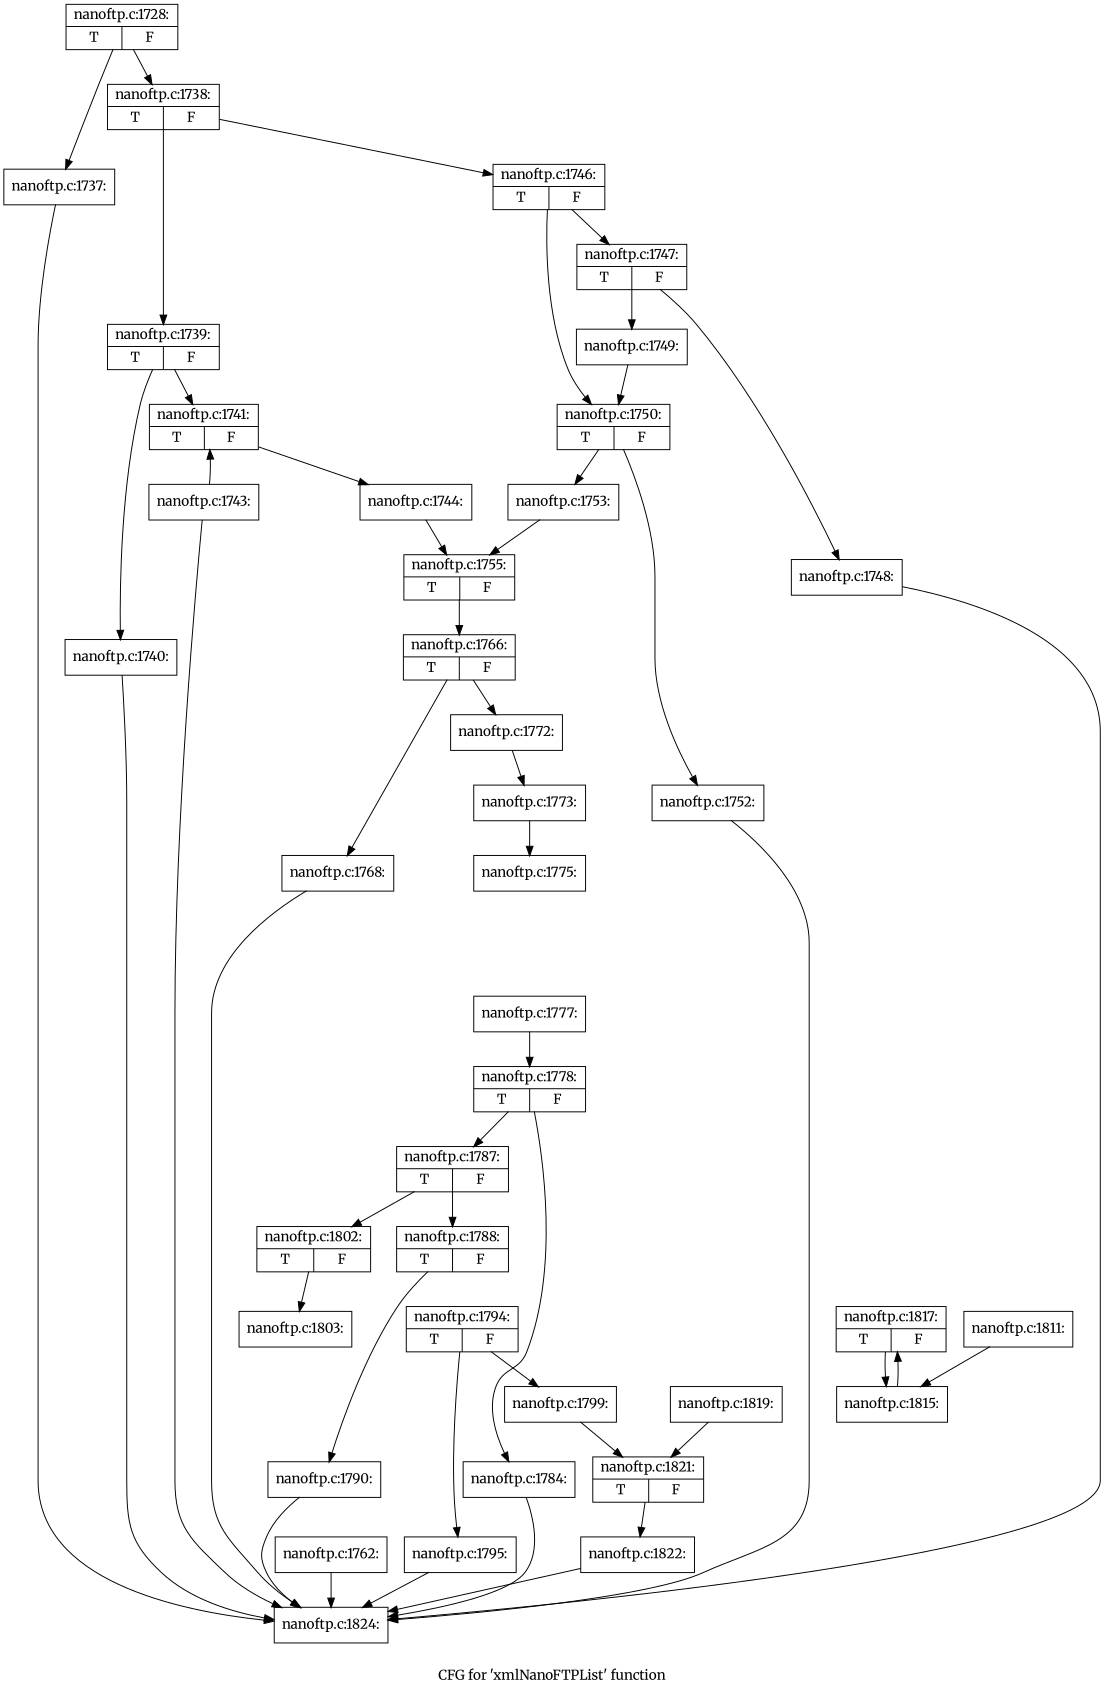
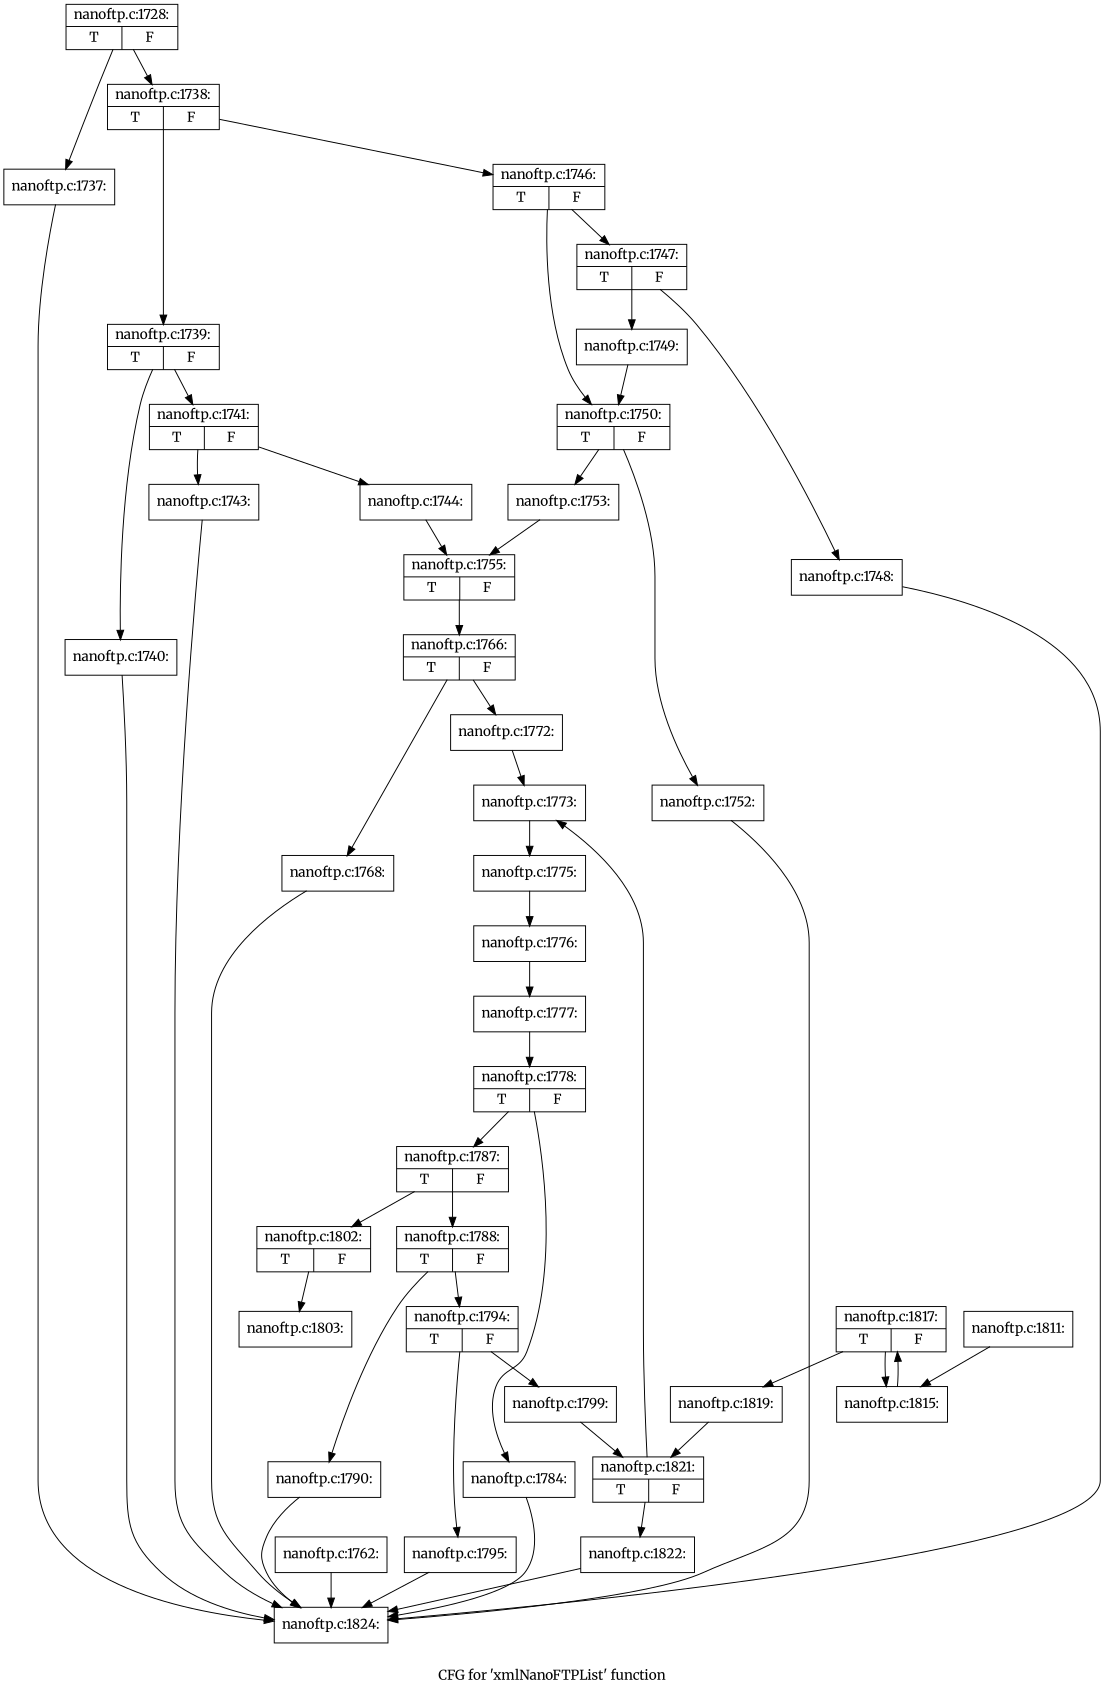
  digraph {
    fontname=Merriweather
    label="CFG for 'xmlNanoFTPList' function"
    node [fontname=Merriweather shape=record]
    edge [fontname=Merriweather]
    n1 [label="{nanoftp.c:1728:|{<s0>T|<s1>F}}"]
    n2 [label="{nanoftp.c:1737:}"]
    n3 [label="{nanoftp.c:1738:|{<s0>T|<s1>F}}"]
    n4 [label="{nanoftp.c:1824:}"]
    n5 [label="{nanoftp.c:1739:|{<s0>T|<s1>F}}"]
    n6 [label="{nanoftp.c:1746:|{<s0>T|<s1>F}}"]
    n7 [label="{nanoftp.c:1740:}"]
    n8 [label="{nanoftp.c:1741:|{<s0>T|<s1>F}}"]
    n9 [label="{nanoftp.c:1747:|{<s0>T|<s1>F}}"]
    n10 [label="{nanoftp.c:1750:|{<s0>T|<s1>F}}"]
    n11 [label="{nanoftp.c:1743:}"]
    n12 [label="{nanoftp.c:1744:}"]
    n13 [label="{nanoftp.c:1748:}"]
    n14 [label="{nanoftp.c:1749:}"]
    n15 [label="{nanoftp.c:1752:}"]
    n16 [label="{nanoftp.c:1753:}"]
    n17 [label="{nanoftp.c:1755:|{<s0>T|<s1>F}}"]
    n18 [label="{nanoftp.c:1766:|{<s0>T|<s1>F}}"]
    n19 [label="{nanoftp.c:1762:}"]
    n20 [label="{nanoftp.c:1768:}"]
    n21 [label="{nanoftp.c:1772:}"]
    n22 [label="{nanoftp.c:1773:}"]
    n23 [label="{nanoftp.c:1775:}"]
+   n24 [label="{nanoftp.c:1776:}"]
    n25 [label="{nanoftp.c:1777:}"]
    n26 [label="{nanoftp.c:1778:|{<s0>T|<s1>F}}"]
    n27 [label="{nanoftp.c:1784:}"]
    n28 [label="{nanoftp.c:1787:|{<s0>T|<s1>F}}"]
    n29 [label="{nanoftp.c:1788:|{<s0>T|<s1>F}}"]
    n30 [label="{nanoftp.c:1802:|{<s0>T|<s1>F}}"]
    n31 [label="{nanoftp.c:1790:}"]
    n32 [label="{nanoftp.c:1794:|{<s0>T|<s1>F}}"]
    n33 [label="{nanoftp.c:1803:}"]
    n34 [label="{nanoftp.c:1795:}"]
    n35 [label="{nanoftp.c:1799:}"]
    n36 [label="{nanoftp.c:1811:}"]
    n37 [label="{nanoftp.c:1815:}"]
    n38 [label="{nanoftp.c:1821:|{<s0>T|<s1>F}}"]
    n39 [label="{nanoftp.c:1822:}"]
    n40 [label="{nanoftp.c:1817:|{<s0>T|<s1>F}}"]
    n41 [label="{nanoftp.c:1819:}"]
    n1 -> n2
    n1 -> n3
    n2 -> n4
    n3 -> n5
    n3 -> n6
    n5 -> n7
    n5 -> n8
    n6 -> n9
    n6 -> n10
    n7 -> n4
-   n11 -> n8
+   n8 -> n11
    n8 -> n12
    n9 -> n13
    n9 -> n14
    n10 -> n15
    n10 -> n16
    n11 -> n4
    n12 -> n17
    n13 -> n4
    n14 -> n10
    n15 -> n4
    n16 -> n17
    n17 -> n18
    n18 -> n20
    n18 -> n21
    n19 -> n4
    n20 -> n4
    n21 -> n22
    n22 -> n23
+   n23 -> n24
+   n24 -> n25
    n25 -> n26
    n26 -> n27
    n26 -> n28
    n27 -> n4
    n28 -> n29
    n28 -> n30
    n29 -> n31
+   n29 -> n32
    n30 -> n33
    n31 -> n4
    n32 -> n34
    n32 -> n35
    n34 -> n4
    n35 -> n38
    n36 -> n37
    n37 -> n40
+   n38 -> n22
    n38 -> n39
    n39 -> n4
    n40 -> n37
+   n40 -> n41
    n41 -> n38
  }
